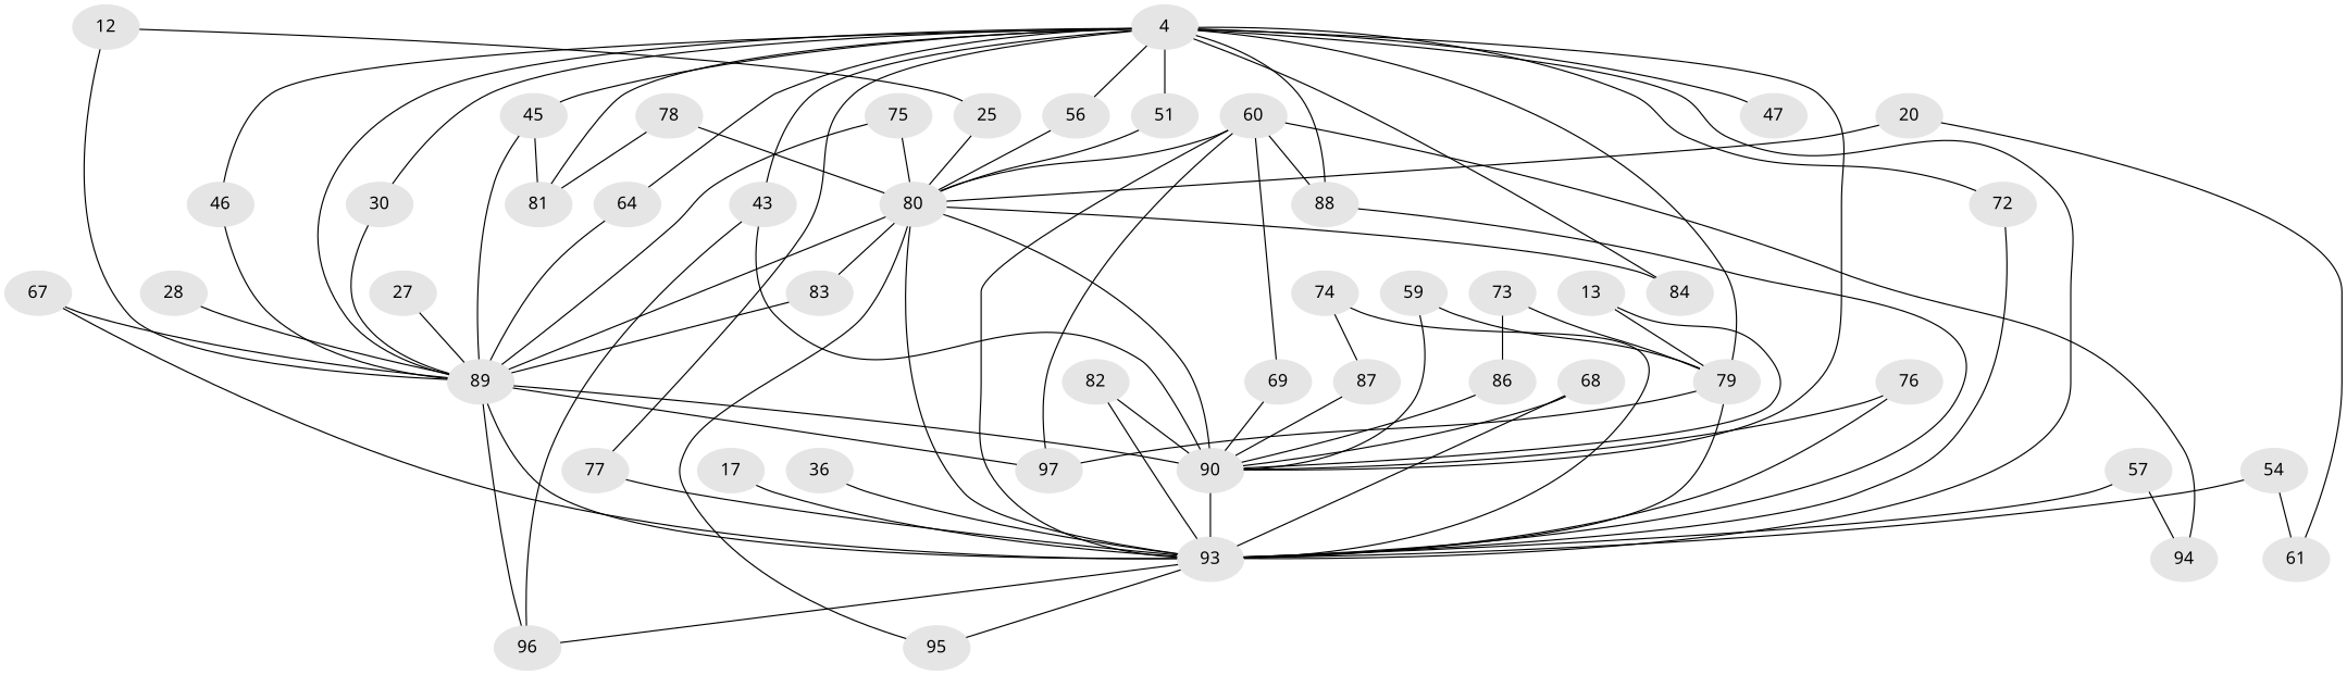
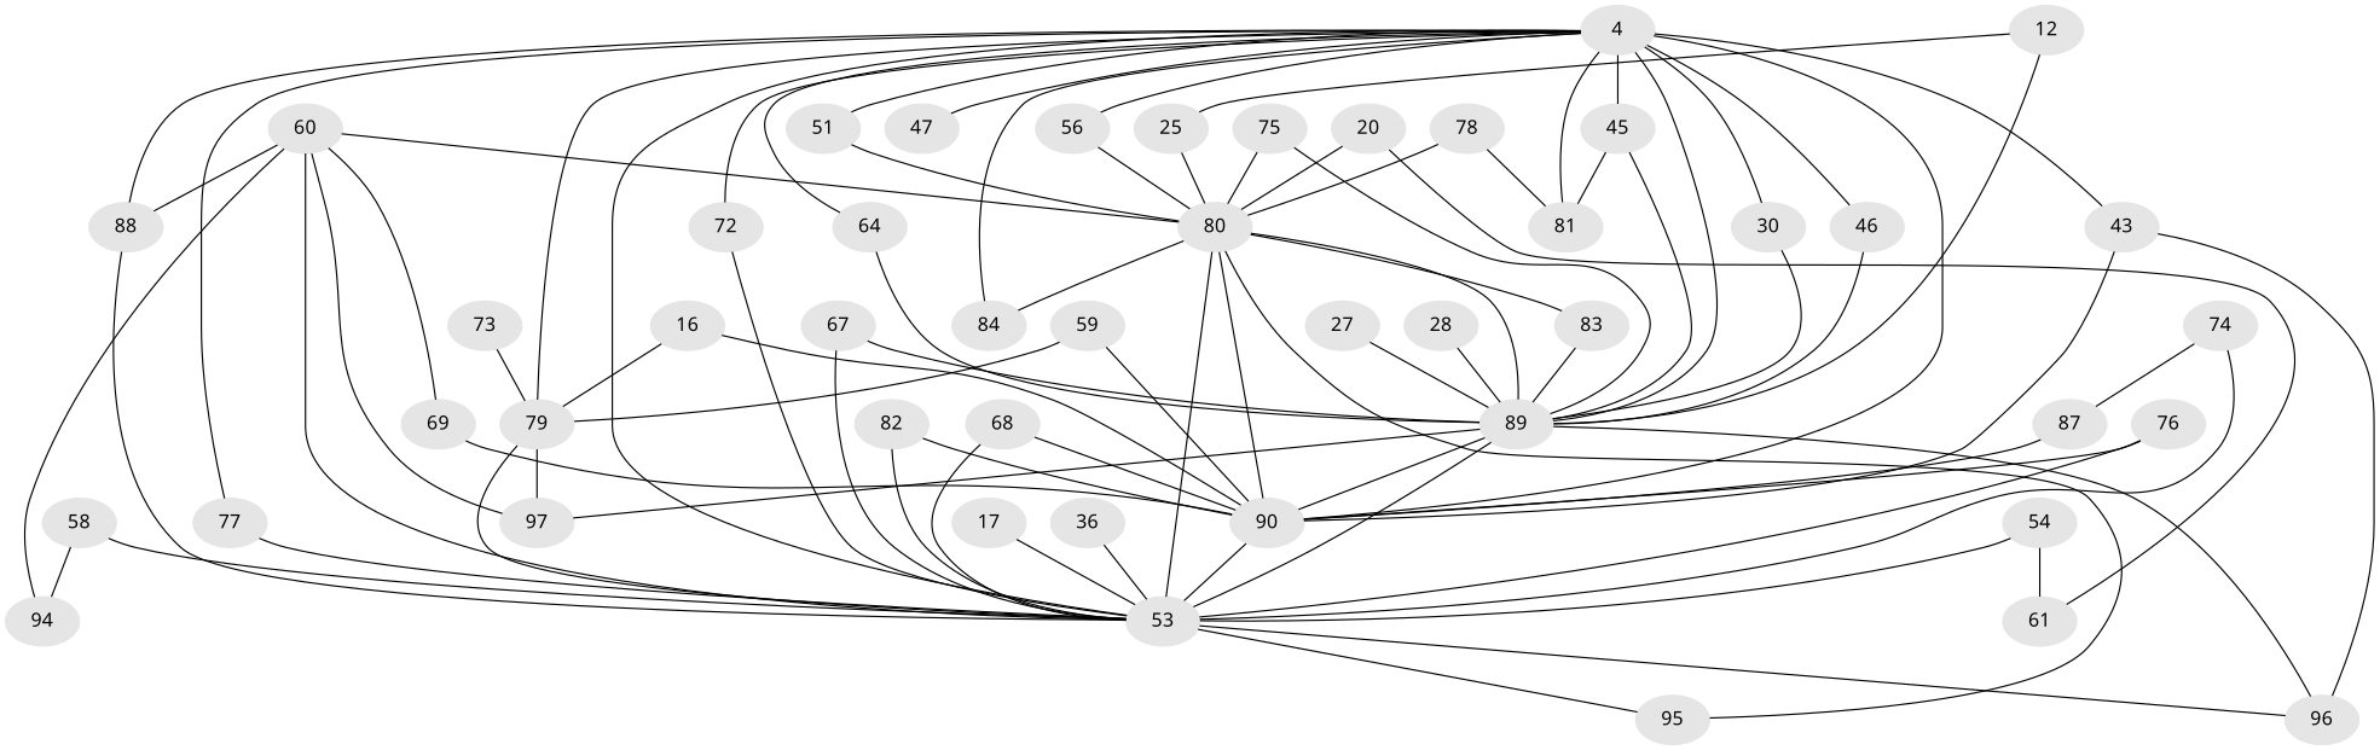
  graph {
    fontname="Noto Sans"
    node [color=gray90 fontname="Noto Sans" style=filled]
    edge [fontname="Noto Sans"]
    4 [super="+2"]
    30
    43 [super="+14"]
    46
    47
    51 [super="+29"]
    56
    64
    77 [super="+15"]
    79 [super="+21+38"]
    81 [super="+32"]
    84 [super="+40"]
    88 [super="+63"]
    89 [super="+48+19"]
    90 [super="+41+10+62"]
    n16 [label=72]
-   93 [super="+91+5"]
+   93 [super="+91+5" label=53]
    45
    96 [super="+66"]
    80 [super="+72+7+71"]
    97 [super="+55+70"]
    83
    95
    n24 [label=12]
    25
-   13
+   13 [label=16]
    17
    20
    61
    27
    28
    36
    54 [super="+53"]
-   58 [super="+57" label=57]
+   58 [super="+57"]
    94
    59
    60 [super="+50"]
    69 [super="+42"]
    67
    68
    73
-   86 [super="+31"]
    74
    87
    75
    76
    78
    82
    4 -- 30
    4 -- 43 [weight=2]
    4 -- 46
    4 -- 47 [weight=2]
    4 -- 51
    4 -- 56
    4 -- 64
    4 -- 77
    4 -- 79 [weight=3]
    4 -- 81 [weight=2]
    4 -- 84 [weight=2]
    4 -- 88
    4 -- 89 [weight=6]
    4 -- 90 [weight=7]
    4 -- n16
    4 -- 93 [weight=5]
    4 -- 45 [weight=6]
    30 -- 89
    43 -- 90
    43 -- 96
    46 -- 89
    51 -- 80 [weight=2]
    56 -- 80
    64 -- 89
    77 -- 93 [weight=2]
    79 -- 93
    79 -- 97
    88 -- 93 [weight=2]
    89 -- 90 [weight=4]
    89 -- 93 [weight=6]
    89 -- 96
    89 -- 97
    90 -- 93 [weight=8]
    n16 -- 93
    93 -- 96
    93 -- 95
    45 -- 81
    45 -- 89
    80 -- 84
    80 -- 89 [weight=5]
    80 -- 90 [weight=9]
    80 -- 93 [weight=7]
    80 -- 83
    80 -- 95
    83 -- 89
    n24 -- 89 [weight=2]
    n24 -- 25
    25 -- 80
    13 -- 79
    13 -- 90 [weight=2]
    17 -- 93
    20 -- 80 [weight=2]
    20 -- 61
    27 -- 89 [weight=2]
    28 -- 89
    36 -- 93 [weight=2]
    54 -- 93 [weight=2]
    54 -- 61
    58 -- 93 [weight=3]
    58 -- 94
    59 -- 79
    59 -- 90
    60 -- 88 [weight=2]
    60 -- 93 [weight=3]
    60 -- 80 [weight=2]
    60 -- 97
    60 -- 94
    60 -- 69
    69 -- 90 [weight=2]
    67 -- 89
    67 -- 93
    68 -- 90
    68 -- 93
    73 -- 79
-   73 -- 86
-   86 -- 90 [weight=2]
    74 -- 93 [weight=2]
    74 -- 87
    87 -- 90
    75 -- 89
    75 -- 80
    76 -- 90
    76 -- 93
    78 -- 81
    78 -- 80
    82 -- 90
    82 -- 93
  }
